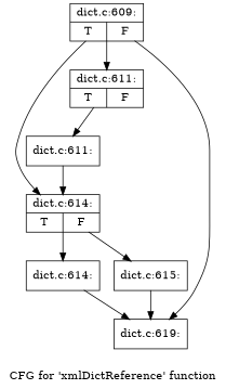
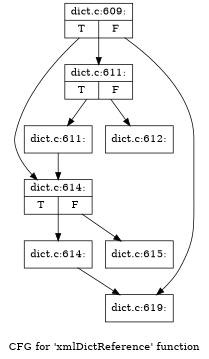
  digraph {
    label="CFG for 'xmlDictReference' function"
    node [shape=record]
    n1 [label="{dict.c:609:|{<s0>T|<s1>F}}"]
    n2 [label="{dict.c:614:|{<s0>T|<s1>F}}"]
    n3 [label="{dict.c:611:|{<s0>T|<s1>F}}"]
    n4 [label="{dict.c:619:}"]
    n5 [label="{dict.c:614:}"]
    n6 [label="{dict.c:615:}"]
    n7 [label="{dict.c:611:}"]
+   n8 [label="{dict.c:612:}"]
    n1 -> n2
    n1 -> n3
    n1 -> n4
    n2 -> n5
    n2 -> n6
    n3 -> n7
+   n3 -> n8
    n5 -> n4
-   n6 -> n4
    n7 -> n2
  }
